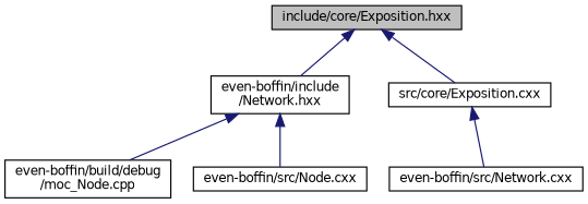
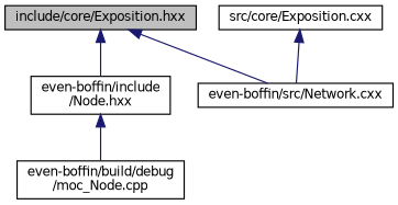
  digraph {
    node [color=black fillcolor=white fontname=Helvetica fontsize=10 shape=record style=filled]
    edge [color=midnightblue dir=back fontname=Helvetica fontsize=10 labelfontname=Helvetica labelfontsize=10 style=solid]
    n1 [fillcolor=grey75 fontcolor=black height=0.2 label="include/core/Exposition.hxx" width=0.4]
-   n2 [height=0.2 label="even-boffin/include\l/Network.hxx" width=0.4]
+   n2 [height=0.2 label="even-boffin/include\l/Node.hxx" width=0.4]
    n3 [height=0.2 label="src/core/Exposition.cxx" width=0.4]
    n4 [height=0.2 label="even-boffin/build/debug\l/moc_Node.cpp" width=0.4]
-   n5 [height=0.2 label="even-boffin/src/Node.cxx" width=0.4]
    n6 [height=0.2 label="even-boffin/src/Network.cxx" width=0.4]
    n1 -> n2
-   n1 -> n3
+   n1 -> n6
    n2 -> n4
-   n2 -> n5
    n3 -> n6
  }
